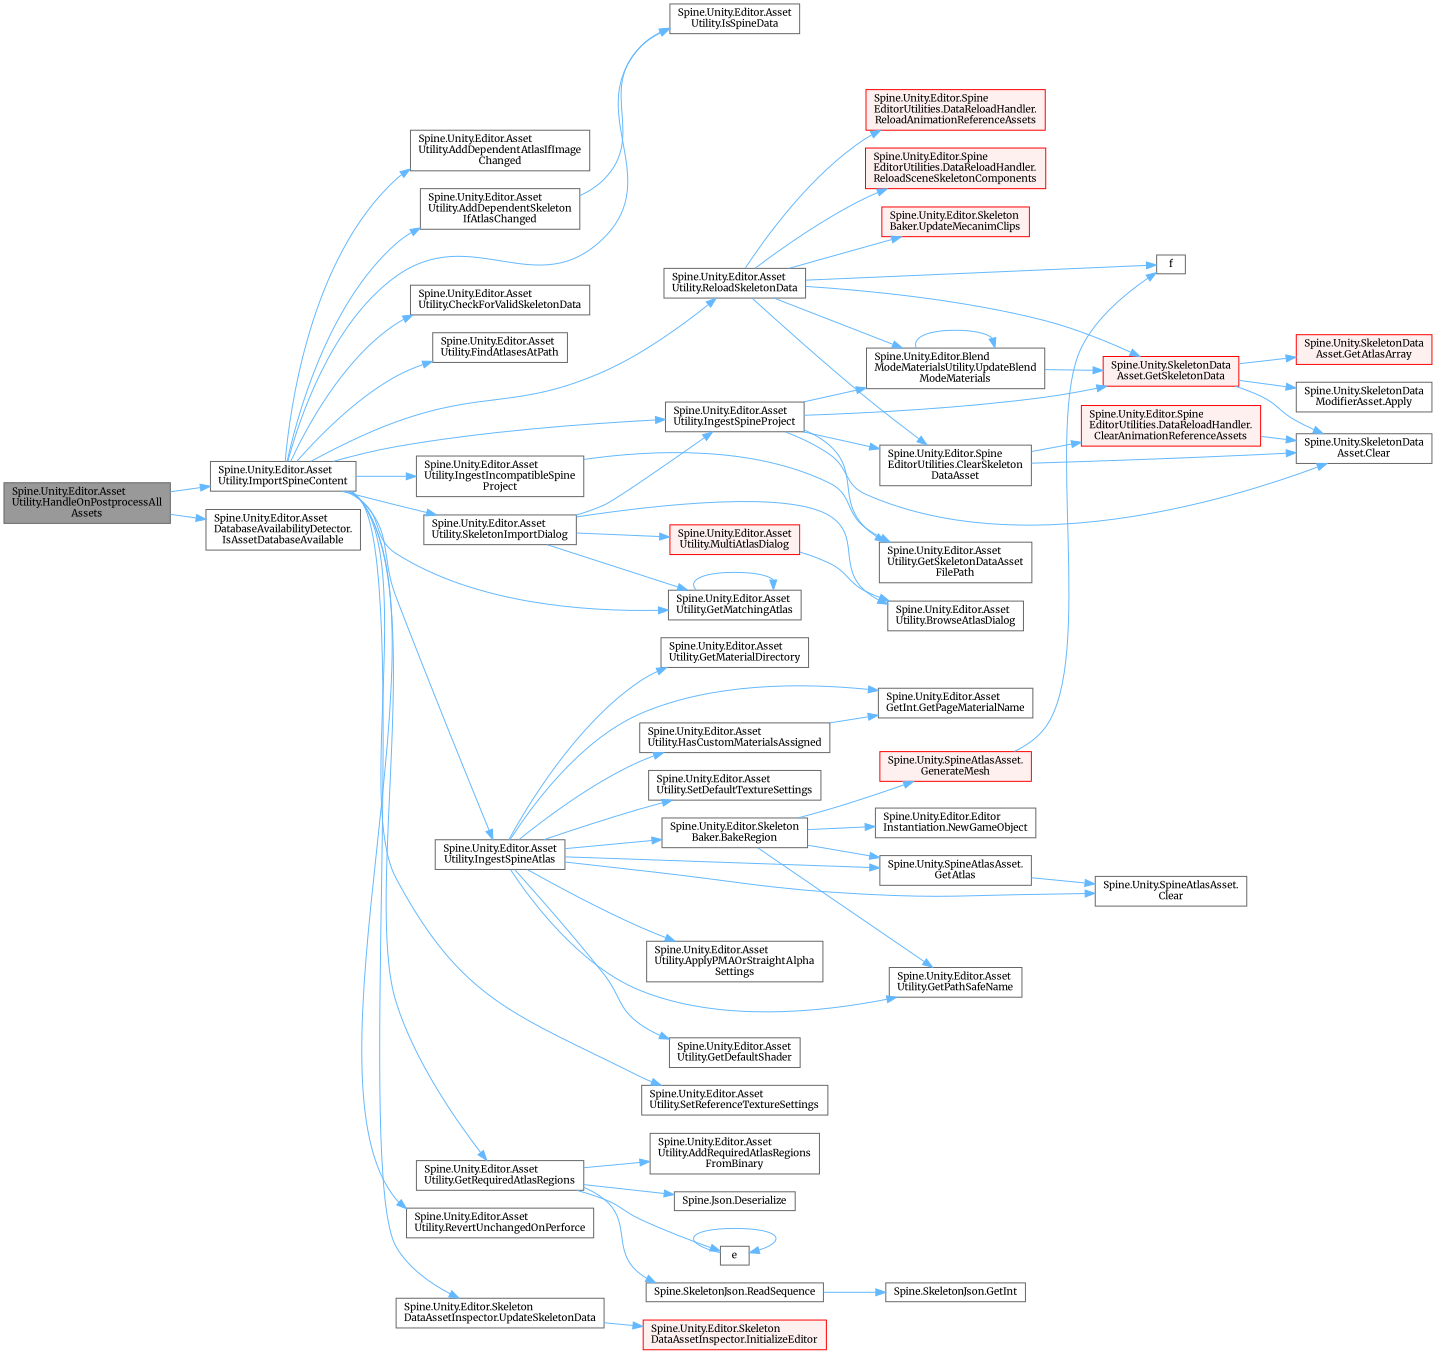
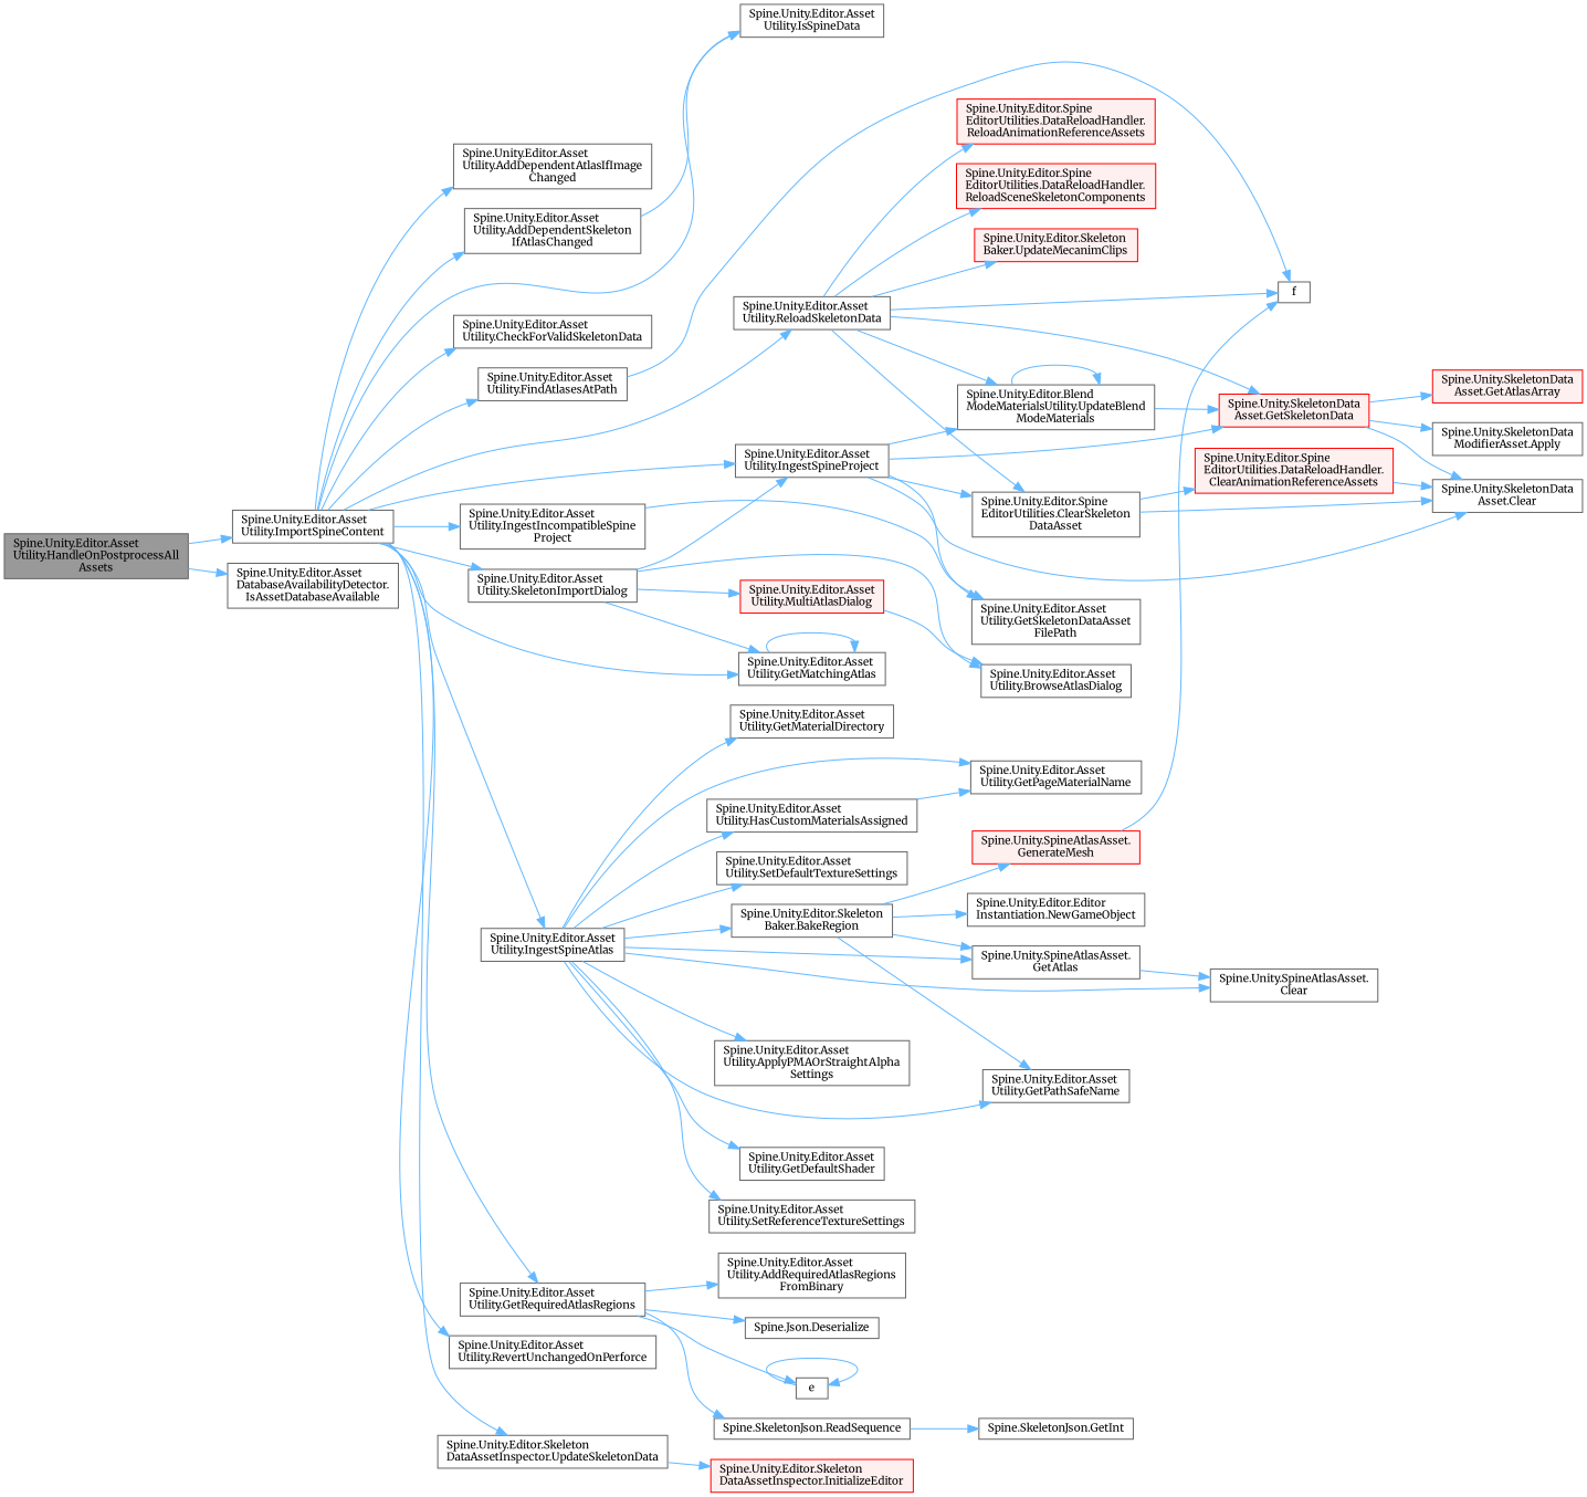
  digraph {
    fontname=Merriweather
    rankdir=LR
    node [color=grey40 fillcolor=white fontname=Merriweather fontsize=10 shape=box style=filled]
    edge [color=steelblue1 fontname=Merriweather fontsize=10 labelfontname=Helvetica labelfontsize=10 style=solid]
    n1 [color=gray40 fillcolor=grey60 fontcolor=black height=0.2 label="Spine.Unity.Editor.Asset\lUtility.HandleOnPostprocessAll\lAssets" width=0.4]
    n2 [height=0.2 label="Spine.Unity.Editor.Asset\lUtility.ImportSpineContent" width=0.4]
    n3 [height=0.2 label="Spine.Unity.Editor.Asset\lDatabaseAvailabilityDetector.\lIsAssetDatabaseAvailable" width=0.4]
    n4 [height=0.2 label="Spine.Unity.Editor.Asset\lUtility.AddDependentAtlasIfImage\lChanged" width=0.4]
    n5 [height=0.2 label="Spine.Unity.Editor.Asset\lUtility.AddDependentSkeleton\lIfAtlasChanged" width=0.4]
    n6 [height=0.2 label="Spine.Unity.Editor.Asset\lUtility.IsSpineData" width=0.4]
    n7 [height=0.2 label="Spine.Unity.Editor.Asset\lUtility.CheckForValidSkeletonData" width=0.4]
    n8 [height=0.2 label="Spine.Unity.Editor.Asset\lUtility.FindAtlasesAtPath" width=0.4]
    n9 [height=0.2 label="Spine.Unity.Editor.Asset\lUtility.GetMatchingAtlas" width=0.4]
    n10 [height=0.2 label="Spine.Unity.Editor.Asset\lUtility.GetRequiredAtlasRegions" width=0.4]
    n11 [height=0.2 label="Spine.Unity.Editor.Asset\lUtility.IngestIncompatibleSpine\lProject" width=0.4]
    n12 [height=0.2 label="Spine.Unity.Editor.Asset\lUtility.IngestSpineAtlas" width=0.4]
    n13 [height=0.2 label="Spine.Unity.Editor.Asset\lUtility.IngestSpineProject" width=0.4]
    n14 [height=0.2 label="Spine.Unity.Editor.Asset\lUtility.ReloadSkeletonData" width=0.4]
    n15 [height=0.2 label="Spine.Unity.Editor.Asset\lUtility.RevertUnchangedOnPerforce" width=0.4]
    n16 [height=0.2 label="Spine.Unity.Editor.Asset\lUtility.SkeletonImportDialog" width=0.4]
    n17 [height=0.2 label="Spine.Unity.Editor.Skeleton\lDataAssetInspector.UpdateSkeletonData" width=0.4]
    n18 [height=0.2 label=f width=0.4]
    n19 [height=0.2 label="Spine.Unity.Editor.Asset\lUtility.AddRequiredAtlasRegions\lFromBinary" width=0.4]
    n20 [height=0.2 label="Spine.Json.Deserialize" width=0.4]
    n21 [height=0.2 label=e width=0.4]
    n22 [height=0.2 label="Spine.SkeletonJson.ReadSequence" width=0.4]
    n23 [height=0.2 label="Spine.Unity.Editor.Asset\lUtility.GetSkeletonDataAsset\lFilePath" width=0.4]
    n24 [height=0.2 label="Spine.Unity.Editor.Asset\lUtility.ApplyPMAOrStraightAlpha\lSettings" width=0.4]
    n25 [height=0.2 label="Spine.Unity.Editor.Skeleton\lBaker.BakeRegion" width=0.4]
    n26 [height=0.2 label="Spine.Unity.SpineAtlasAsset.\lGetAtlas" width=0.4]
    n27 [height=0.2 label="Spine.Unity.SpineAtlasAsset.\lClear" width=0.4]
    n28 [height=0.2 label="Spine.Unity.Editor.Asset\lUtility.GetPathSafeName" width=0.4]
    n29 [height=0.2 label="Spine.Unity.Editor.Asset\lUtility.GetDefaultShader" width=0.4]
    n30 [height=0.2 label="Spine.Unity.Editor.Asset\lUtility.GetMaterialDirectory" width=0.4]
-   n31 [height=0.2 label="Spine.Unity.Editor.Asset\lGetInt.GetPageMaterialName" width=0.4]
+   n31 [height=0.2 label="Spine.Unity.Editor.Asset\lUtility.GetPageMaterialName" width=0.4]
    n32 [height=0.2 label="Spine.Unity.Editor.Asset\lUtility.HasCustomMaterialsAssigned" width=0.4]
    n33 [height=0.2 label="Spine.Unity.Editor.Asset\lUtility.SetDefaultTextureSettings" width=0.4]
    n34 [height=0.2 label="Spine.Unity.Editor.Asset\lUtility.SetReferenceTextureSettings" width=0.4]
    n35 [height=0.2 label="Spine.Unity.SkeletonData\lAsset.Clear" width=0.4]
    n36 [height=0.2 label="Spine.Unity.Editor.Spine\lEditorUtilities.ClearSkeleton\lDataAsset" width=0.4]
    n37 [color=red fillcolor="#FFF0F0" height=0.2 label="Spine.Unity.SkeletonData\lAsset.GetSkeletonData" width=0.4]
    n38 [height=0.2 label="Spine.Unity.Editor.Blend\lModeMaterialsUtility.UpdateBlend\lModeMaterials" width=0.4]
    n39 [color=red fillcolor="#FFF0F0" height=0.2 label="Spine.Unity.Editor.Spine\lEditorUtilities.DataReloadHandler.\lReloadAnimationReferenceAssets" width=0.4]
    n40 [color=red fillcolor="#FFF0F0" height=0.2 label="Spine.Unity.Editor.Spine\lEditorUtilities.DataReloadHandler.\lReloadSceneSkeletonComponents" width=0.4]
    n41 [color=red fillcolor="#FFF0F0" height=0.2 label="Spine.Unity.Editor.Skeleton\lBaker.UpdateMecanimClips" width=0.4]
    n42 [height=0.2 label="Spine.Unity.Editor.Asset\lUtility.BrowseAtlasDialog" width=0.4]
    n43 [color=red fillcolor="#FFF0F0" height=0.2 label="Spine.Unity.Editor.Asset\lUtility.MultiAtlasDialog" width=0.4]
    n44 [color=red fillcolor="#FFF0F0" height=0.2 label="Spine.Unity.Editor.Skeleton\lDataAssetInspector.InitializeEditor" width=0.4]
    n45 [height=0.2 label="Spine.SkeletonJson.GetInt" width=0.4]
    n46 [color=red fillcolor="#FFF0F0" height=0.2 label="Spine.Unity.SpineAtlasAsset.\lGenerateMesh" width=0.4]
    n47 [height=0.2 label="Spine.Unity.Editor.Editor\lInstantiation.NewGameObject" width=0.4]
    n48 [color=red fillcolor="#FFF0F0" height=0.2 label="Spine.Unity.Editor.Spine\lEditorUtilities.DataReloadHandler.\lClearAnimationReferenceAssets" width=0.4]
    n49 [height=0.2 label="Spine.Unity.SkeletonData\lModifierAsset.Apply" width=0.4]
    n50 [color=red fillcolor="#FFF0F0" height=0.2 label="Spine.Unity.SkeletonData\lAsset.GetAtlasArray" width=0.4]
    n1 -> n2
    n1 -> n3
    n2 -> n4
    n2 -> n5
    n2 -> n6
    n2 -> n7
    n2 -> n8
    n2 -> n9
    n2 -> n10
    n2 -> n11
    n2 -> n12
    n2 -> n13
    n2 -> n14
    n2 -> n15
    n2 -> n16
    n2 -> n17
    n5 -> n6
+   n8 -> n18
    n9 -> n9
    n10 -> n19
    n10 -> n20
    n10 -> n21
    n10 -> n22
    n11 -> n23
    n12 -> n24
    n12 -> n25
    n12 -> n26
    n12 -> n27
    n12 -> n28
    n12 -> n29
    n12 -> n30
    n12 -> n31
    n12 -> n32
    n12 -> n33
-   n2 -> n34
+   n12 -> n34
    n13 -> n23
    n13 -> n35
    n13 -> n36
    n13 -> n37
    n13 -> n38
    n14 -> n18
    n14 -> n36
    n14 -> n37
    n14 -> n38
    n14 -> n39
    n14 -> n40
    n14 -> n41
    n16 -> n9
    n16 -> n13
    n16 -> n42
    n16 -> n43
    n17 -> n44
    n21 -> n21
    n22 -> n45
    n25 -> n26
    n25 -> n28
    n25 -> n46
    n25 -> n47
    n26 -> n27
    n32 -> n31
    n36 -> n35
    n36 -> n48
    n37 -> n35
    n37 -> n49
    n37 -> n50
    n38 -> n37
    n38 -> n38
    n43 -> n42
    n46 -> n18
    n48 -> n35
  }
